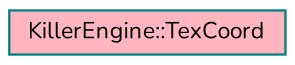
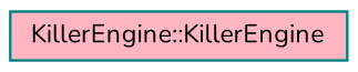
  digraph {
    rankdir=TB
    fontname=Nunito
-   n1 [color=teal fillcolor=lightpink fontname=Nunito fontsize=10 height=0.2 label="KillerEngine::TexCoord" shape=record style=filled width=0.4]
+   n1 [color=teal fillcolor=lightpink fontname=Nunito fontsize=10 height=0.2 label="KillerEngine::KillerEngine" shape=record style=filled width=0.4]
  }
